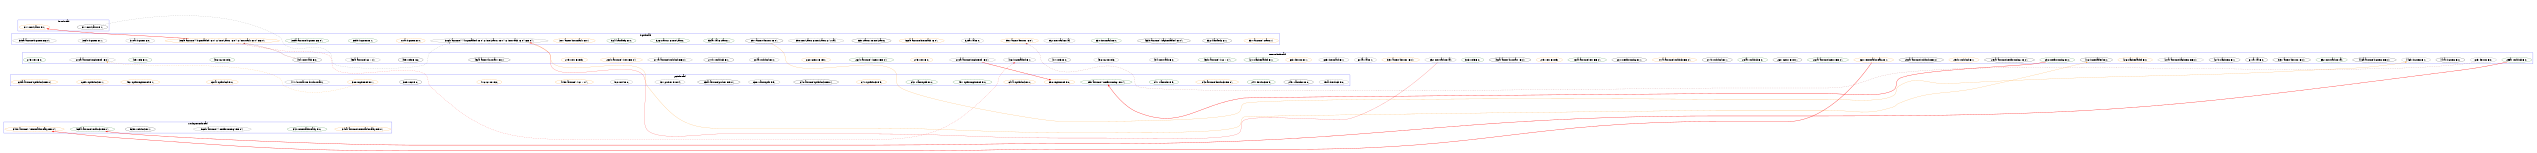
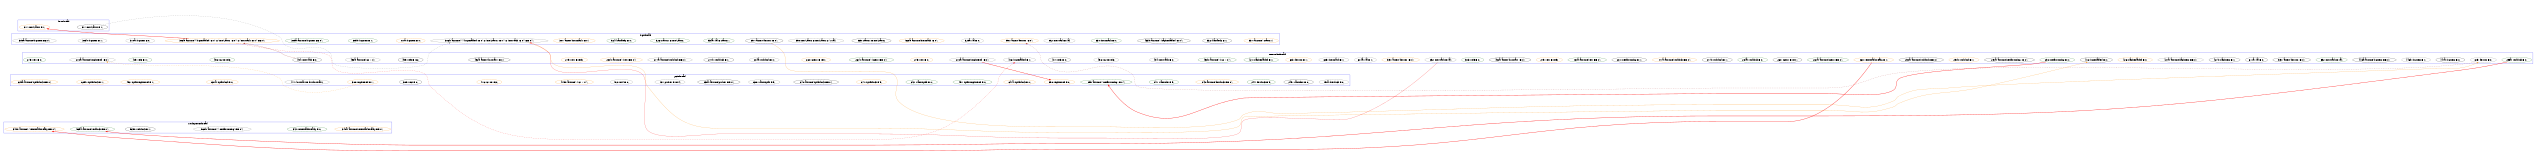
  digraph {
    rankdir=LR
    node [color=darkorange]
    edge [color=white style=solid]
    n1 [label="317: IntrStatus = 1;"]
    n2 [color=black label="317: IntrStatus = 1;"]
    n3 [label="388: registered = 1;"]
    n4 [label="479b: assume(!(rc1 < 0));"]
    n5 [color=gray40 label="482: ret4 = 0;"]
    n6 [label="631a: sysfs_lock = 0;"]
    n7 [color=gray40 label="477: hw_start = drv_hw_start;"]
    n8 [color=gray40 label="638: want_sysfs = 5;"]
    n9 [color=black label="640: assume(sysfs_lock == 0);"]
    n10 [label="641: sysfs_lock = 5;"]
    n11 [color=darkgreen label="642: want_sysfs = 0;"]
    n12 [color=darkgreen label="457: sysfs_registered = 0;"]
    n13 [label="398: registered = 0;"]
    n14 [color=black label="238a: assume(probe1 == 0);"]
    n15 [color=black label="389: ret2 = 0;"]
    n16 [label="476: rc1 = ret2;"]
    n17 [color=gray40 label="237: probe1 = ret4;"]
    n18 [label="629b: sysfs_lock = 1;"]
    n19 [label="452: sysfs_registered = 1;"]
    n20 [label="629a: assume(sysfs_lock == 0);"]
    n21 [label="647a: sysfs_lock = 0;"]
    n22 [color=black label="245: want_dev = 0;"]
    n23 [color=gray40 label="250a: dev_lock = 0;"]
    n24 [color=darkgreen label="399: assume(!(netif_running != 0));"]
    n25 [color=darkgreen label="241: want_dev = 5;"]
    n26 [label="243: assume(dev_lock == 0);"]
    n27 [color=darkgreen label="244: dev_lock = 5;"]
    n28 [color=gray40 label="592: IntrMask = val;"]
    n29 [color=darkgreen label="530: intr_mask = 0;"]
    n30 [color=gray40 label="306b: assume(!((((irq_enabled != 0) & (IntrStatus != 0)) & (IntrMask != 0)) == 0));"]
    n31 [color=darkgreen label="534a: val = status1;"]
    n32 [color=black label="597: assert(dev_on != 0);"]
    n33 [label="528a: assume(intr_mask != 0);"]
    n34 [color=gray40 label="529a: val = 0;"]
    n35 [color=gray40 label="598: IntrStatus = IntrStatus & (~val);"]
    n36 [color=black label="535: status1 = IntrStatus;"]
    n37 [label="306a: assume((((irq_enabled != 0) & (IntrStatus != 0)) & (IntrMask != 0)) == 0);"]
    n38 [color=darkgreen label="305a: assume(irq_sem == 0);"]
    n39 [color=darkgreen label="305b: irq_sem = 1;"]
    n40 [color=gray40 label="305a: assume(irq_sem == 0);"]
    n41 [color=gray40 label="305b: irq_sem = 1;"]
    n42 [label="307: assert(intr_mask != 0);"]
    n43 [color=black label="433b: assume(!(napi_enabled != 0));"]
    n44 [color=black label="532: handled2 = 1;"]
    n45 [color=darkgreen label="526: status1 = IntrStatus;"]
    n46 [label="537: assume(!status1);"]
    n47 [label="310a: irq_sem = 0;"]
    n48 [color=darkgreen label="524: handled2 = 0;"]
    n49 [color=gray40 label="310a: irq_sem = 0;"]
    n50 [label="591: assert(dev_on != 0);"]
    n51 [label="340b: assume(!(reset_task_ready == 0));"]
    n52 [color=darkgreen label="565a: assume(rtnl_lock == 0);"]
    n53 [color=black label="565b: rtnl_lock = 1;"]
    n54 [color=darkgreen label="342: reset_task_ready = 0;"]
    n55 [label="340a: assume(reset_task_ready == 0);"]
    n56 [color=gray40 label="568b: assume(!((!netif_running) == 0));"]
    n57 [color=gray40 label="278a: assume(registered != 0);"]
    n58 [color=black label="281: netif_running = 1;"]
    n59 [label="277a: assume(rtnl_lock == 0);"]
    n60 [color=black label="427b: napi_sem = 1;"]
    n61 [color=black label="611a: val = 0;"]
    n62 [color=gray40 label="592: IntrMask = val;"]
    n63 [color=darkgreen label="503: ret5 = 0;"]
    n64 [color=black label="416: irq_enabled = 0;"]
    n65 [label="426: napi_enabled = 0;"]
    n66 [color=gray40 label="427a: assume(napi_sem == 0);"]
    n67 [color=black label="446a: assume(irq_sem == 0);"]
    n68 [color=gray40 label="446b: irq_sem = 1;"]
    n69 [color=gray40 label="496: rc2 = ret3;"]
    n70 [color=gray40 label="494: IntrMask = 0;"]
    n71 [color=black label="591: assert(dev_on != 0);"]
    n72 [color=black label="277b: rtnl_lock = 1;"]
    n73 [color=darkgreen label="284a: rtnl_lock = 0;"]
    n74 [label="279: ret1 = ret5;"]
    n75 [label="280b: assume(!(ret1 == 0));"]
    n76 [color=darkgreen label="498b: assume(!(rc2 < 0));"]
    n77 [label="260: open1 = ret1;"]
    n78 [color=darkgreen label="261b: assume(!(open1 == 0));"]
    n79 [color=black label="494: IntrMask = 0;"]
    n80 [color=darkgreen label="280a: assume(ret1 == 0);"]
    n81 [color=black label="447a: irq_sem = 0;"]
    n82 [color=black label="492a: assert(hw_start != 0);"]
    n83 [color=gray40 label="615: dev_on = 0;"]
    n84 [color=darkgreen label="295a: rtnl_lock = 0;"]
    n85 [label="560: reset_task_ready = 1;"]
    n86 [color=black label="290a: assume(rtnl_lock == 0);"]
    n87 [color=darkgreen label="261a: assume(open1 == 0);"]
    n88 [color=gray40 label="278a: assume(registered != 0);"]
    n89 [color=gray40 label="406: irq_enabled = 1;"]
    n90 [color=black label="260: open1 = ret1;"]
    n91 [label="275: ret1 = 0;"]
    n92 [color=gray40 label="498a: assume(rc2 < 0);"]
    n93 [color=darkgreen label="409: ret3 = -1;"]
    n94 [color=darkgreen label="496: rc2 = ret3;"]
    n95 [color=black label="291a: assume(netif_running != 0);"]
    n96 [color=darkgreen label="292: netif_running = 0;"]
    n97 [color=black label="499: ret5 = rc2;"]
    n98 [color=black label="492a: assert(hw_start != 0);"]
    n99 [label="290b: rtnl_lock = 1;"]
    n100 [label="603: dev_on = 1;"]
    n101 [color=gray40 label="605: intr_mask = 1;"]
    n102 [color=darkgreen label="275: ret1 = 0;"]
    n103 [color=gray40 label="284a: rtnl_lock = 0;"]
    n104 [color=gray40 label="277a: assume(rtnl_lock == 0);"]
    n105 [color=black label="277b: rtnl_lock = 1;"]
    n106 [color=darkgreen label="592: IntrMask = val;"]
    n107 [label="591: assert(dev_on != 0);"]
    n108 [label="279: ret1 = ret5;"]
    n109 [color=darkgreen label="421: napi_enabled = 1;"]
    n110 [color=gray40 label="604a: val = 1;"]
    n111 [color=black label="407: ret3 = 0;"]
    subgraph cluster_1 {
      color=blue
      label=dev_thread
      n1
      n2
    }
    subgraph cluster_2 {
      color=blue
      label=pci_thread
      n3
      n4
      n5
      n6
      n7
      n8
      n9
      n10
      n11
      n12
      n13
      n14
      n15
      n16
      n17
      n18
      n19
      n20
      n21
      n22
      n23
      n24
      n25
      n26
      n27
    }
    subgraph cluster_3 {
      color=blue
      label=irq_thread
      n28
      n29
      n30
      n31
      n32
      n33
      n34
      n35
      n36
      n37
      n38
      n39
      n40
      n41
      n42
      n43
      n44
      n45
      n46
      n47
      n48
      n49
      n50
    }
    subgraph cluster_4 {
      color=blue
      label=workqueue_thread
      n51
      n52
      n53
      n54
      n55
      n56
    }
    subgraph cluster_5 {
      color=blue
      label=network_thread
      n57
      n58
      n59
      n60
      n61
      n62
      n63
      n64
      n65
      n66
      n67
      n68
      n69
      n70
      n71
      n72
      n73
      n74
      n75
      n76
      n77
      n78
      n79
      n80
      n81
      n82
      n83
      n84
      n85
      n86
      n87
      n88
      n89
      n90
      n91
      n92
      n93
      n94
      n95
      n96
      n97
      n98
      n99
      n100
      n101
      n102
      n103
      n104
      n105
      n106
      n107
      n108
      n109
      n110
      n111
    }
    n1 -> n2
    n2 -> n30 [color=gray40 constraint=false style=dashed]
    n3 -> n15
    n3 -> n57 [color=darkorange constraint=false style=dashed]
    n4 -> n5
    n5 -> n17
    n6 -> n7
    n7 -> n3
    n8 -> n9
    n9 -> n10
    n10 -> n11
    n11 -> n12
    n12 -> n21
    n13 -> n24
    n14 -> n8
    n15 -> n16
    n16 -> n4
    n17 -> n14
    n18 -> n19
    n19 -> n6
    n20 -> n18
    n21 -> n13
    n22 -> n23
    n24 -> n25
    n25 -> n26
    n26 -> n27
    n27 -> n22
    n28 -> n29
    n29 -> n43
    n30 -> n42
    n30 -> n64 [color=darkorange constraint=false]
    n31 -> n32
    n32 -> n35
-   n32 -> n68 [color=darkorange constraint=false]
+   n32 -> n83 [color=darkorange constraint=false]
    n33 -> n34
    n34 -> n50
    n35 -> n36
    n36 -> n33
    n37 -> n1 [color=red constraint=false style=bold]
    n37 -> n38
    n37 -> n89 [color=red constraint=false style=dashed]
    n38 -> n39
    n39 -> n47
    n40 -> n41
    n41 -> n49
    n42 -> n48
    n43 -> n44
    n44 -> n46
    n45 -> n31
    n47 -> n30
    n48 -> n45
    n49 -> n37
    n50 -> n28
    n51 -> n52
    n52 -> n53
    n53 -> n56
    n54 -> n55
    n56 -> n54
    n57 -> n93
    n58 -> n59
    n59 -> n72
    n60 -> n61
    n61 -> n71
    n62 -> n30 [color=red constraint=false]
    n62 -> n63
    n63 -> n82
    n64 -> n65
    n65 -> n66
    n66 -> n60
    n67 -> n68
    n68 -> n81
    n69 -> n70
    n70 -> n76
    n71 -> n106
    n72 -> n73
    n73 -> n90
    n74 -> n75
    n75 -> n104
    n76 -> n109
    n77 -> n78
    n78 -> n91
    n79 -> n37 [color=brown constraint=false]
    n79 -> n92
    n80 -> n58
    n81 -> n83
    n82 -> n108
    n83 -> n50 [color=brown constraint=false style=dashed]
    n83 -> n84
    n84 -> n52 [color=red constraint=false style=bold]
    n85 -> n51 [color=red constraint=false style=bold]
    n85 -> n86
    n86 -> n99
    n87 -> n85
    n88 -> n13 [color=red constraint=false style=bold]
    n88 -> n89
    n89 -> n111
    n90 -> n87
    n91 -> n88
    n92 -> n97
    n93 -> n94
    n94 -> n79
    n95 -> n96
    n96 -> n24 [color=red constraint=false style=bold]
    n96 -> n64
    n97 -> n98
    n98 -> n74
    n99 -> n95
    n100 -> n101
    n101 -> n110
    n102 -> n57
    n103 -> n77
    n104 -> n105
    n105 -> n103
    n106 -> n67
    n107 -> n62
    n108 -> n80
    n109 -> n100
    n110 -> n107
    n111 -> n69
  }
